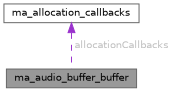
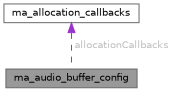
  digraph {
    node [color=gray40 fontname=Helvetica fontsize=10 shape=box style=filled]
-   n1 [fillcolor=grey60 fontcolor=black height=0.2 label=ma_audio_buffer_buffer width=0.4]
+   n1 [fillcolor=grey60 fontcolor=black height=0.2 label=ma_audio_buffer_config width=0.4]
    n2 [fillcolor=white height=0.2 label=ma_allocation_callbacks width=0.4]
    n2 -> n1 [color=darkorchid3 dir=back fontcolor=grey fontname=Helvetica fontsize=10 label=" allocationCallbacks" labelfontname=Helvetica labelfontsize=10 style=dashed]
  }
